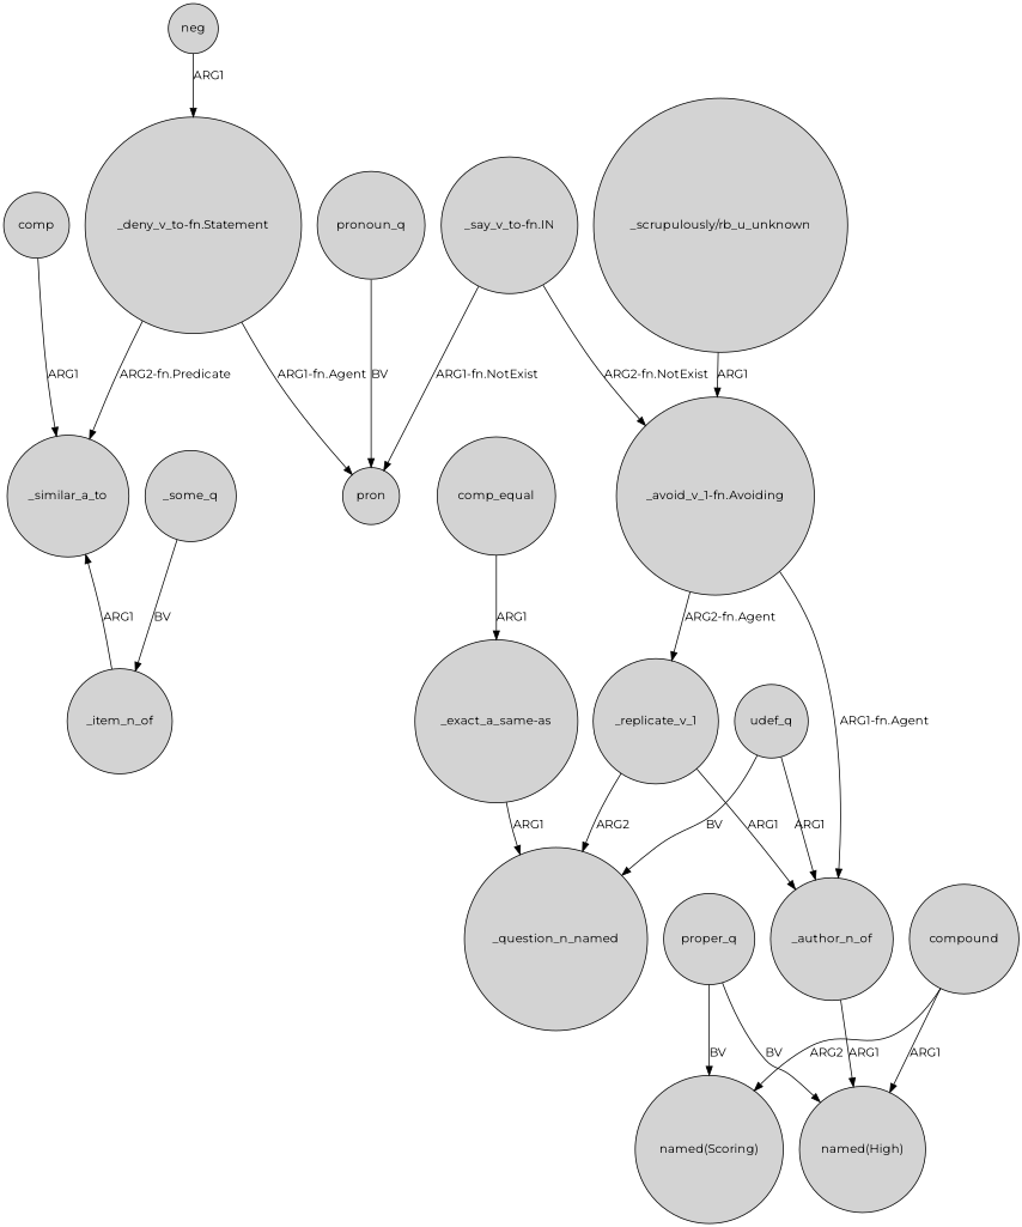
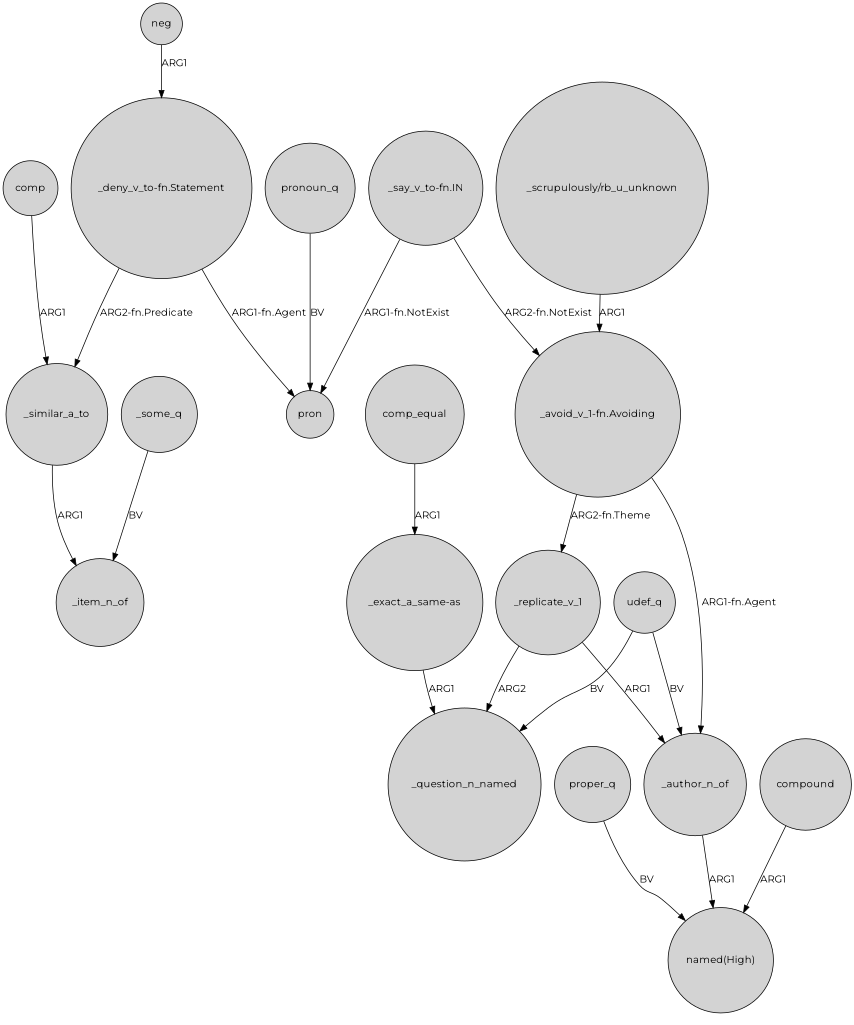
  digraph {
    fontname=Montserrat
    node [fontname=Montserrat shape=circle style=filled]
    edge [fontname=Montserrat]
    comp
    _similar_a_to
    _item_n_of
    _some_q
    _replicate_v_1
    _author_n_of
    n7 [label=_question_n_named]
    "named(High)"
    "_say_v_to-fn.IN"
    pron
    "_avoid_v_1-fn.Avoiding"
    udef_q
    proper_q
-   "named(Scoring)"
    "_scrupulously/rb_u_unknown"
    "_deny_v_to-fn.Statement"
    pronoun_q
    comp_equal
    "_exact_a_same-as"
    compound
    neg
    comp -> _similar_a_to [label=ARG1]
-   _item_n_of -> _similar_a_to [label=ARG1]
+   _similar_a_to -> _item_n_of [label=ARG1]
    _some_q -> _item_n_of [label=BV]
    _replicate_v_1 -> _author_n_of [label=ARG1]
    _replicate_v_1 -> n7 [label=ARG2]
    _author_n_of -> "named(High)" [label=ARG1]
    "_say_v_to-fn.IN" -> pron [label="ARG1-fn.NotExist"]
    "_say_v_to-fn.IN" -> "_avoid_v_1-fn.Avoiding" [label="ARG2-fn.NotExist"]
-   "_avoid_v_1-fn.Avoiding" -> _replicate_v_1 [label="ARG2-fn.Agent"]
+   "_avoid_v_1-fn.Avoiding" -> _replicate_v_1 [label="ARG2-fn.Theme"]
    "_avoid_v_1-fn.Avoiding" -> _author_n_of [label="ARG1-fn.Agent"]
-   udef_q -> _author_n_of [label=ARG1]
+   udef_q -> _author_n_of [label=BV]
    udef_q -> n7 [label=BV]
    proper_q -> "named(High)" [label=BV]
-   proper_q -> "named(Scoring)" [label=BV]
    "_scrupulously/rb_u_unknown" -> "_avoid_v_1-fn.Avoiding" [label=ARG1]
    "_deny_v_to-fn.Statement" -> _similar_a_to [label="ARG2-fn.Predicate"]
    "_deny_v_to-fn.Statement" -> pron [label="ARG1-fn.Agent"]
    pronoun_q -> pron [label=BV]
    comp_equal -> "_exact_a_same-as" [label=ARG1]
    "_exact_a_same-as" -> n7 [label=ARG1]
    compound -> "named(High)" [label=ARG1]
-   compound -> "named(Scoring)" [label=ARG2]
    neg -> "_deny_v_to-fn.Statement" [label=ARG1]
  }
